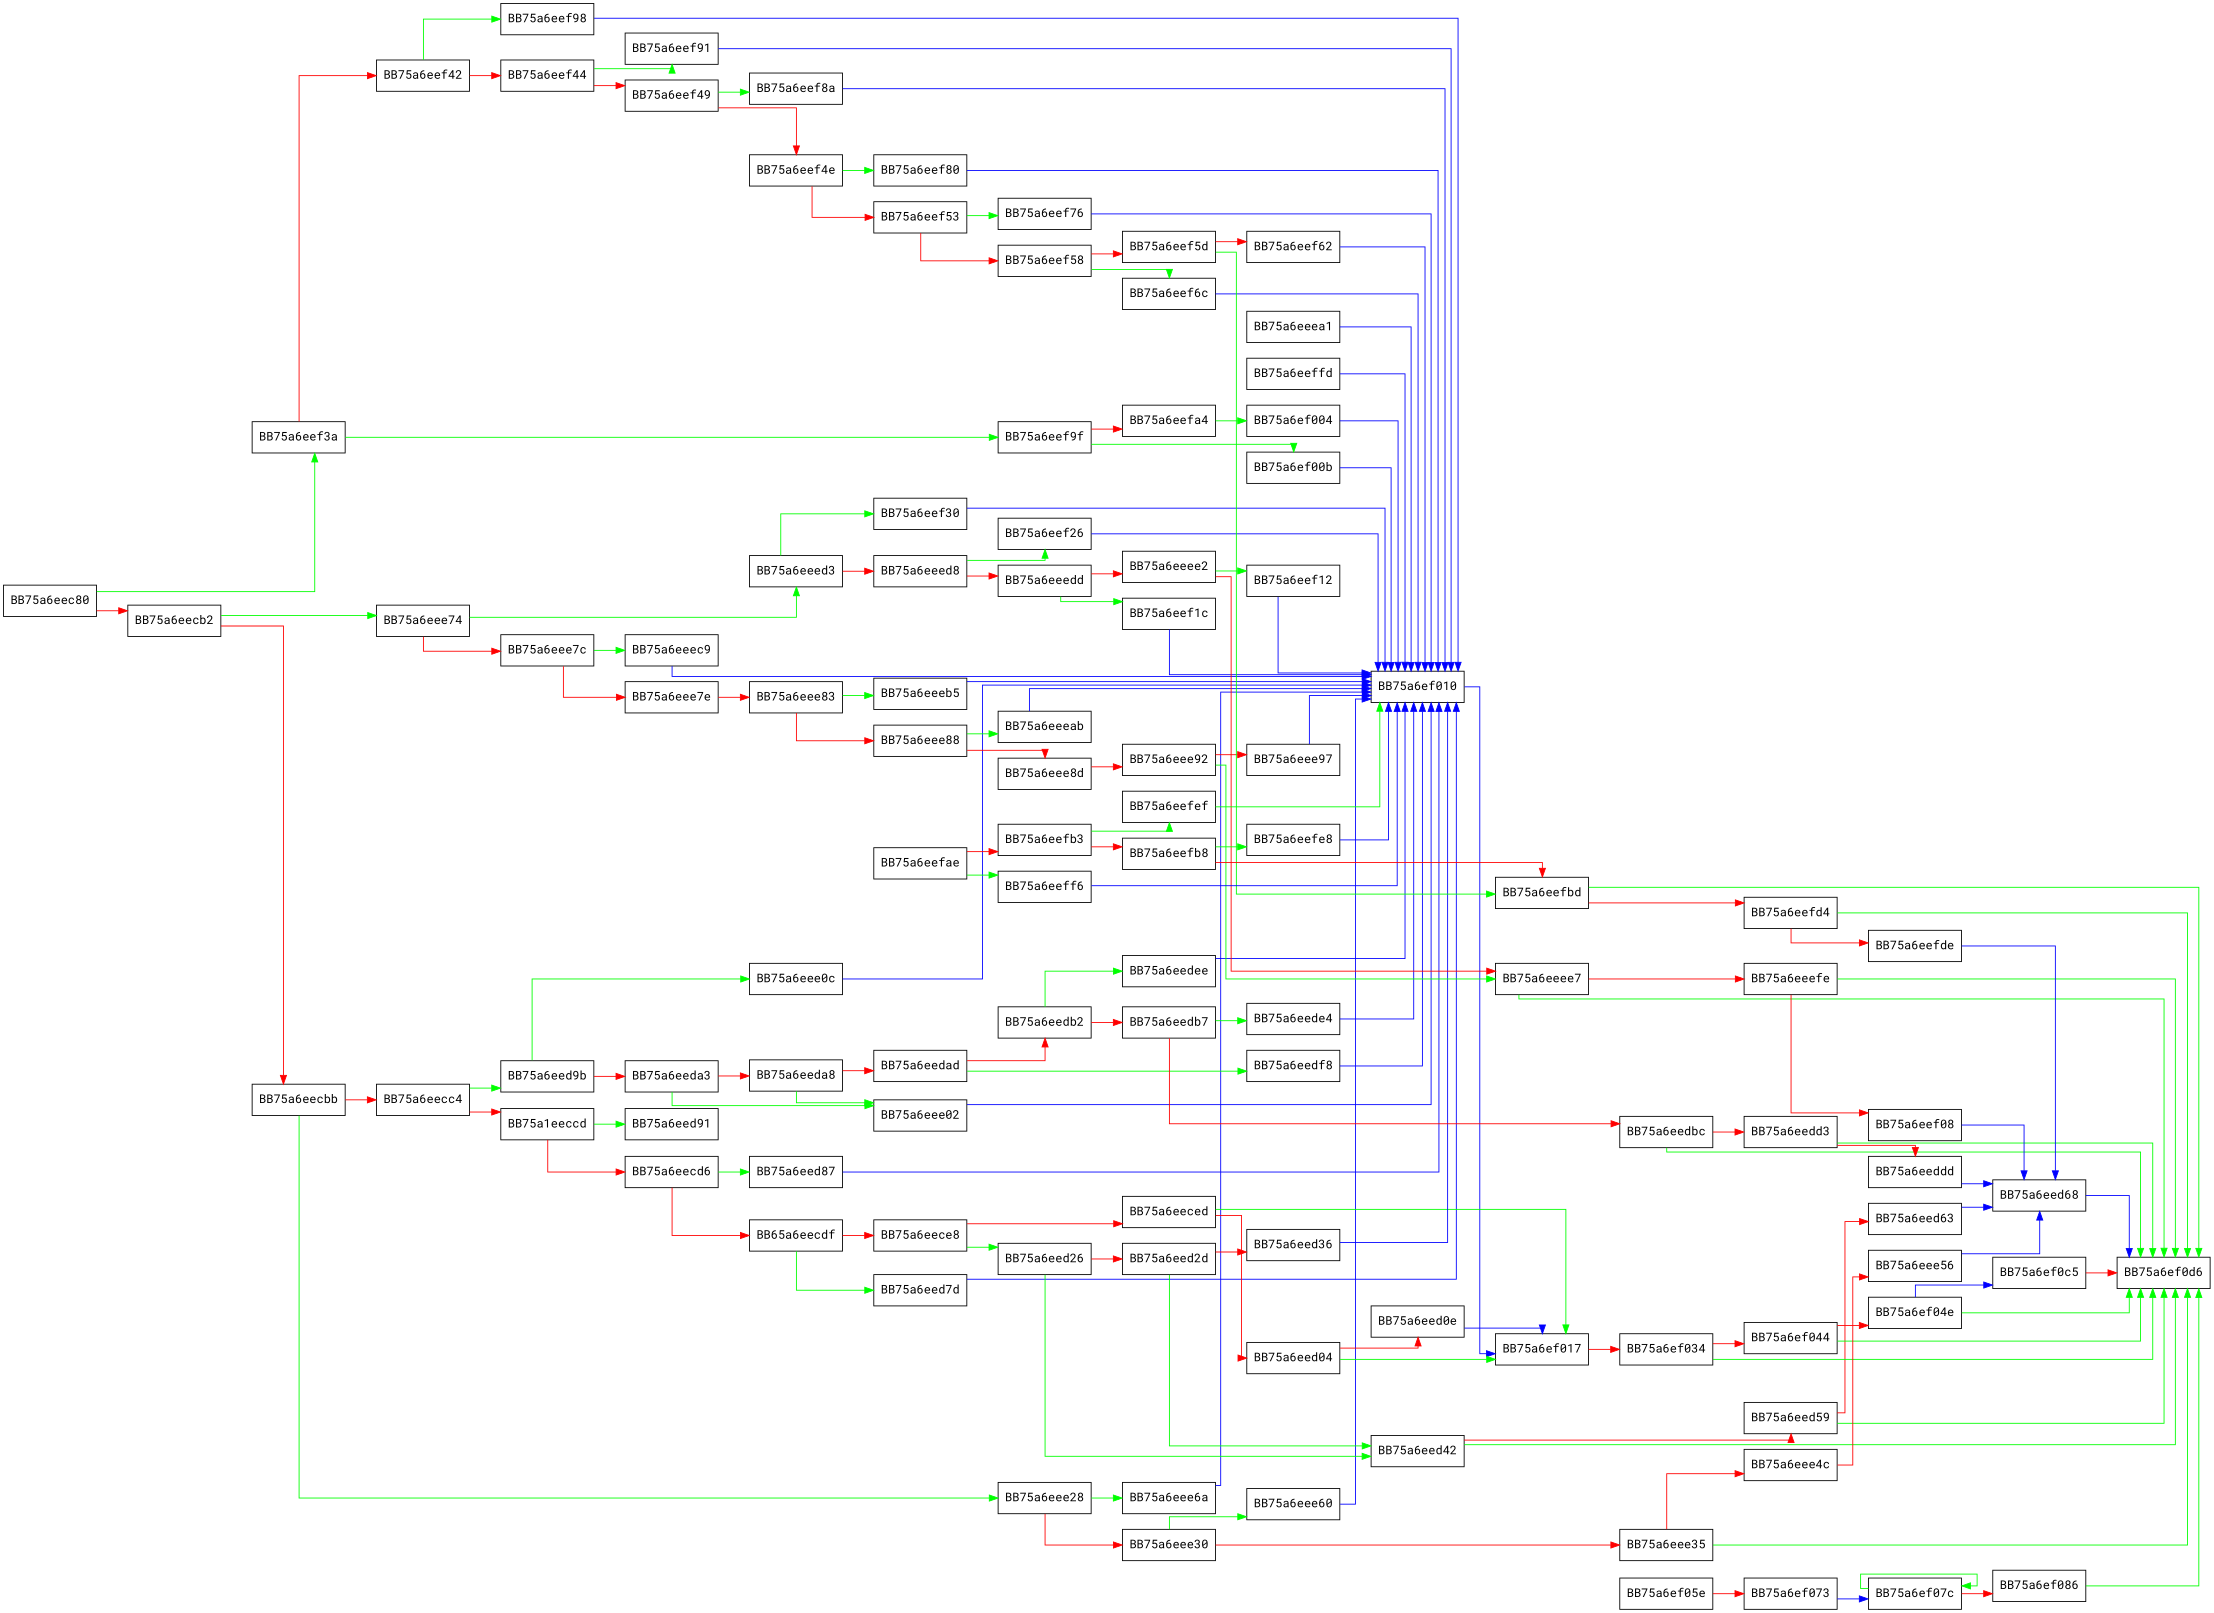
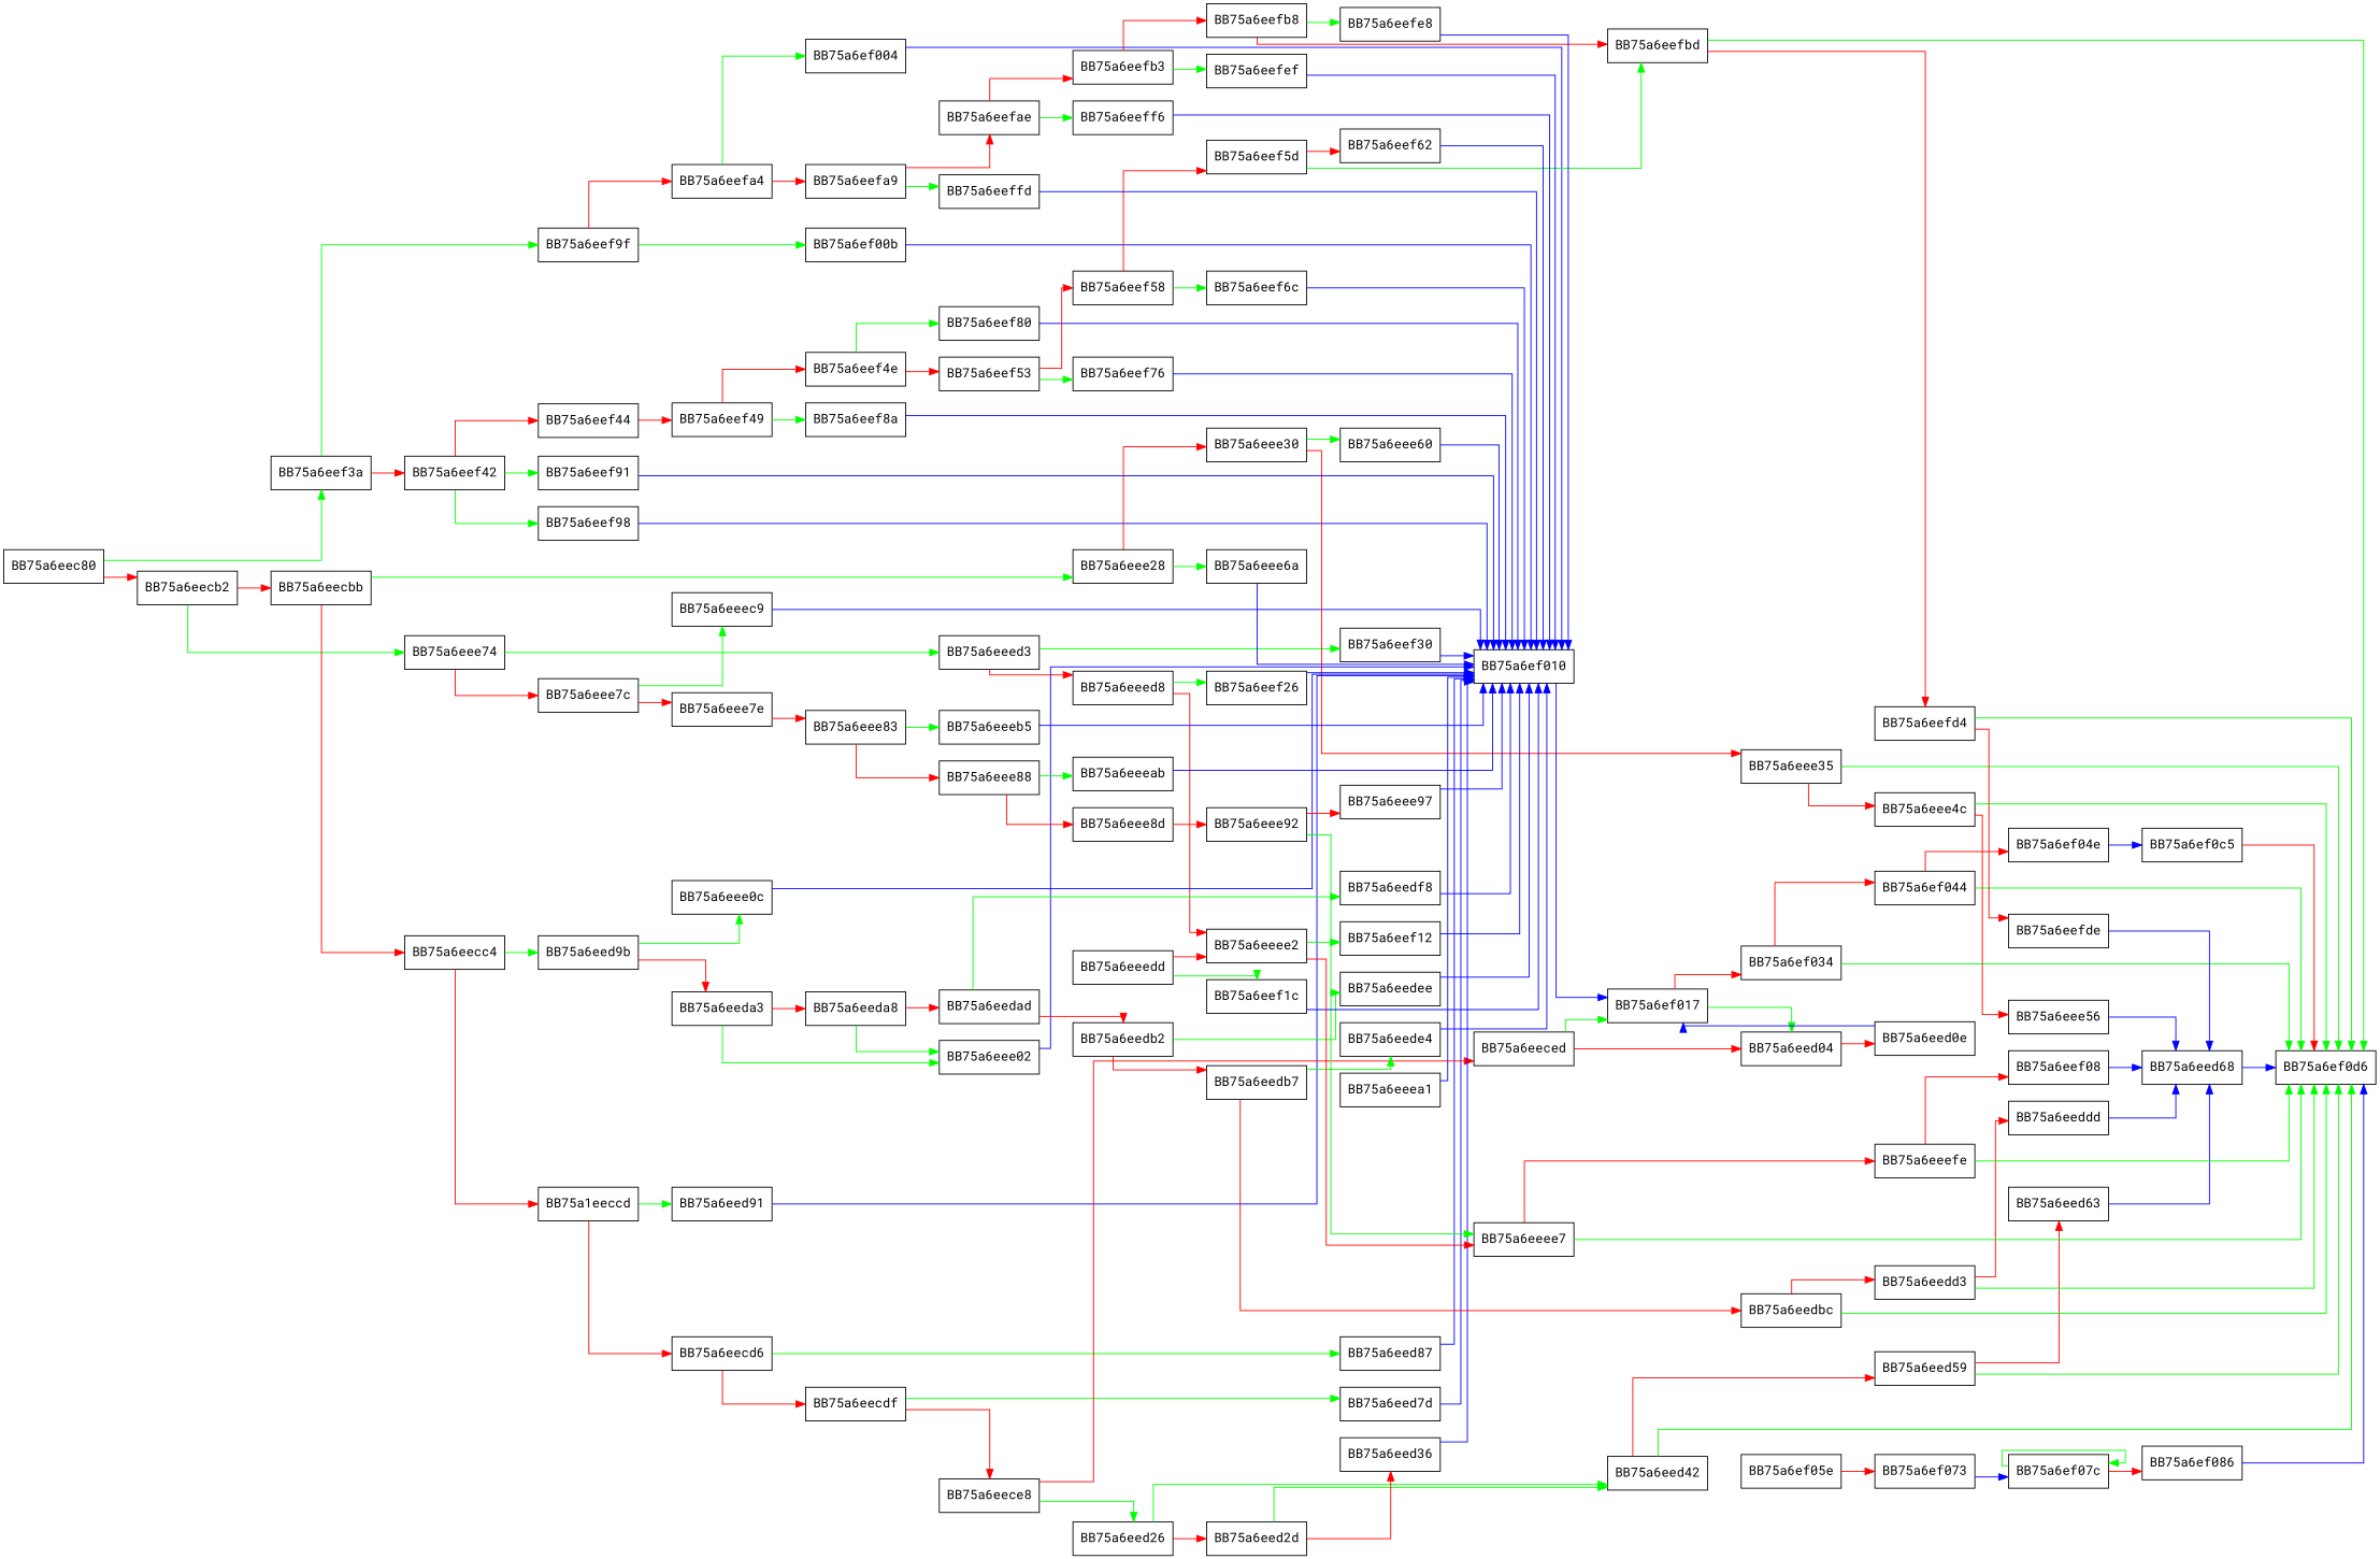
  digraph {
    fontname="Roboto Mono"
    rankdir=LR
    splines=ortho
    node [fontname="Roboto Mono" shape=box]
    edge [color=red fontname="Roboto Mono"]
    BB75a6eec80
    BB75a6eef3a
    BB75a6eecb2
    BB75a6eef9f
    BB75a6eef42
    BB75a6eee74
    BB75a6eecbb
    BB75a6ef00b
    BB75a6eefa4
    BB75a6eef98
    BB75a6eef44
    BB75a6eeed3
    BB75a6eee7c
    BB75a6eee28
    BB75a6eecc4
    BB75a6eef30
    BB75a6eeed8
    BB75a6eeec9
    BB75a6eee7e
    BB75a6eee6a
    BB75a6eee30
    BB75a6eed9b
    n23 [label=BB75a1eeccd]
    BB75a6ef010
    BB75a6eee60
    BB75a6eee35
    BB75a6eee0c
    BB75a6eeda3
    BB75a6eed91
    BB75a6eecd6
    BB75a6eee02
    BB75a6eeda8
    BB75a6eed87
-   BB75a6eecdf [label=BB65a6eecdf]
+   BB75a6eecdf
    BB75a6ef017
    BB75a6eed7d
    BB75a6eece8
    BB75a6eed26
    BB75a6eeced
    BB75a6eed42
    BB75a6eed2d
    BB75a6eed04
    BB75a6ef0d6
    BB75a6eed59
    BB75a6eed36
    BB75a6ef034
    BB75a6eed0e
    BB75a6ef044
    BB75a6eed63
    BB75a6eed68
    BB75a6eedad
    BB75a6eedf8
    BB75a6eedb2
    BB75a6eedee
    BB75a6eedb7
    BB75a6eede4
    BB75a6eedbc
    BB75a6eedd3
    BB75a6eeddd
    BB75a6eee4c
    BB75a6eee56
    BB75a6eef26
    BB75a6eeedd
    BB75a6eee83
    BB75a6eeeb5
    BB75a6eee88
    BB75a6eeeab
    BB75a6eee8d
    BB75a6eee92
    BB75a6eeea1
    BB75a6eeee7
    BB75a6eee97
    BB75a6eeefe
    BB75a6eef08
    BB75a6eef1c
    BB75a6eeee2
    BB75a6eef12
    BB75a6ef004
+   BB75a6eefa9
    BB75a6eef91
    BB75a6eef49
    BB75a6eef8a
    BB75a6eef4e
    BB75a6eef80
    BB75a6eef53
    BB75a6eef76
    BB75a6eef58
    BB75a6eef6c
    BB75a6eef5d
    BB75a6eefbd
    BB75a6eef62
    BB75a6eefd4
    BB75a6eefde
    BB75a6eeffd
    BB75a6eefae
    BB75a6eeff6
    BB75a6eefb3
    BB75a6eefef
    BB75a6eefb8
    BB75a6eefe8
    BB75a6ef073
    BB75a6ef07c
    BB75a6ef05e
    BB75a6ef04e
    BB75a6ef0c5
    BB75a6ef086
    BB75a6eec80 -> BB75a6eef3a [color=green]
    BB75a6eec80 -> BB75a6eecb2
    BB75a6eef3a -> BB75a6eef9f [color=green]
    BB75a6eef3a -> BB75a6eef42
    BB75a6eecb2 -> BB75a6eee74 [color=green]
    BB75a6eecb2 -> BB75a6eecbb
    BB75a6eef9f -> BB75a6ef00b [color=green]
    BB75a6eef9f -> BB75a6eefa4
    BB75a6eef42 -> BB75a6eef98 [color=green]
    BB75a6eef42 -> BB75a6eef44
    BB75a6eee74 -> BB75a6eeed3 [color=green]
    BB75a6eee74 -> BB75a6eee7c
    BB75a6eecbb -> BB75a6eee28 [color=green]
    BB75a6eecbb -> BB75a6eecc4
    BB75a6ef00b -> BB75a6ef010 [color=blue]
    BB75a6eefa4 -> BB75a6ef004 [color=green]
+   BB75a6eefa4 -> BB75a6eefa9
    BB75a6eef98 -> BB75a6ef010 [color=blue]
-   BB75a6eef44 -> BB75a6eef91 [color=green]
+   BB75a6eef42 -> BB75a6eef91 [color=green]
    BB75a6eef44 -> BB75a6eef49
    BB75a6eeed3 -> BB75a6eef30 [color=green]
    BB75a6eeed3 -> BB75a6eeed8
    BB75a6eee7c -> BB75a6eeec9 [color=green]
    BB75a6eee7c -> BB75a6eee7e
    BB75a6eee28 -> BB75a6eee6a [color=green]
    BB75a6eee28 -> BB75a6eee30
    BB75a6eecc4 -> BB75a6eed9b [color=green]
    BB75a6eecc4 -> n23
    BB75a6eef30 -> BB75a6ef010 [color=blue]
    BB75a6eeed8 -> BB75a6eef26 [color=green]
-   BB75a6eeed8 -> BB75a6eeedd
+   BB75a6eeed8 -> BB75a6eeee2
    BB75a6eeec9 -> BB75a6ef010 [color=blue]
    BB75a6eee7e -> BB75a6eee83
    BB75a6eee6a -> BB75a6ef010 [color=blue]
    BB75a6eee30 -> BB75a6eee60 [color=green]
    BB75a6eee30 -> BB75a6eee35
    BB75a6eed9b -> BB75a6eee0c [color=green]
    BB75a6eed9b -> BB75a6eeda3
    n23 -> BB75a6eed91 [color=green]
    n23 -> BB75a6eecd6
    BB75a6ef010 -> BB75a6ef017 [color=blue]
    BB75a6eee60 -> BB75a6ef010 [color=blue]
    BB75a6eee35 -> BB75a6ef0d6 [color=green]
    BB75a6eee35 -> BB75a6eee4c
    BB75a6eee0c -> BB75a6ef010 [color=blue]
    BB75a6eeda3 -> BB75a6eee02 [color=green]
    BB75a6eeda3 -> BB75a6eeda8
+   BB75a6eed91 -> BB75a6ef010 [color=blue]
    BB75a6eecd6 -> BB75a6eed87 [color=green]
    BB75a6eecd6 -> BB75a6eecdf
    BB75a6eee02 -> BB75a6ef010 [color=blue]
    BB75a6eeda8 -> BB75a6eee02 [color=green]
    BB75a6eeda8 -> BB75a6eedad
    BB75a6eed87 -> BB75a6ef010 [color=blue]
    BB75a6eecdf -> BB75a6eed7d [color=green]
    BB75a6eecdf -> BB75a6eece8
    BB75a6ef017 -> BB75a6ef034
    BB75a6eed7d -> BB75a6ef010 [color=blue]
    BB75a6eece8 -> BB75a6eed26 [color=green]
    BB75a6eece8 -> BB75a6eeced
    BB75a6eed26 -> BB75a6eed42 [color=green]
    BB75a6eed26 -> BB75a6eed2d
    BB75a6eeced -> BB75a6ef017 [color=green]
    BB75a6eeced -> BB75a6eed04
    BB75a6eed42 -> BB75a6ef0d6 [color=green]
    BB75a6eed42 -> BB75a6eed59
    BB75a6eed2d -> BB75a6eed42 [color=green]
    BB75a6eed2d -> BB75a6eed36
-   BB75a6eed04 -> BB75a6ef017 [color=green]
+   BB75a6ef017 -> BB75a6eed04 [color=green]
    BB75a6eed04 -> BB75a6eed0e
    BB75a6eed59 -> BB75a6ef0d6 [color=green]
    BB75a6eed59 -> BB75a6eed63
    BB75a6eed36 -> BB75a6ef010 [color=blue]
    BB75a6ef034 -> BB75a6ef0d6 [color=green]
    BB75a6ef034 -> BB75a6ef044
    BB75a6eed0e -> BB75a6ef017 [color=blue]
    BB75a6ef044 -> BB75a6ef0d6 [color=green]
    BB75a6ef044 -> BB75a6ef04e
    BB75a6eed63 -> BB75a6eed68 [color=blue]
    BB75a6eed68 -> BB75a6ef0d6 [color=blue]
    BB75a6eedad -> BB75a6eedf8 [color=green]
    BB75a6eedad -> BB75a6eedb2
    BB75a6eedf8 -> BB75a6ef010 [color=blue]
    BB75a6eedb2 -> BB75a6eedee [color=green]
    BB75a6eedb2 -> BB75a6eedb7
    BB75a6eedee -> BB75a6ef010 [color=blue]
    BB75a6eedb7 -> BB75a6eede4 [color=green]
    BB75a6eedb7 -> BB75a6eedbc
    BB75a6eede4 -> BB75a6ef010 [color=blue]
    BB75a6eedbc -> BB75a6ef0d6 [color=green]
    BB75a6eedbc -> BB75a6eedd3
    BB75a6eedd3 -> BB75a6ef0d6 [color=green]
    BB75a6eedd3 -> BB75a6eeddd
    BB75a6eeddd -> BB75a6eed68 [color=blue]
-   BB75a6ef04e -> BB75a6ef0d6 [color=green]
+   BB75a6eee4c -> BB75a6ef0d6 [color=green]
    BB75a6eee4c -> BB75a6eee56
    BB75a6eee56 -> BB75a6eed68 [color=blue]
    BB75a6eef26 -> BB75a6ef010 [color=blue]
    BB75a6eeedd -> BB75a6eef1c [color=green]
    BB75a6eeedd -> BB75a6eeee2
    BB75a6eee83 -> BB75a6eeeb5 [color=green]
    BB75a6eee83 -> BB75a6eee88
    BB75a6eeeb5 -> BB75a6ef010 [color=blue]
    BB75a6eee88 -> BB75a6eeeab [color=green]
    BB75a6eee88 -> BB75a6eee8d
    BB75a6eeeab -> BB75a6ef010 [color=blue]
    BB75a6eee8d -> BB75a6eee92
    BB75a6eee92 -> BB75a6eeee7 [color=green]
    BB75a6eee92 -> BB75a6eee97
    BB75a6eeea1 -> BB75a6ef010 [color=blue]
    BB75a6eeee7 -> BB75a6ef0d6 [color=green]
    BB75a6eeee7 -> BB75a6eeefe
    BB75a6eee97 -> BB75a6ef010 [color=blue]
    BB75a6eeefe -> BB75a6ef0d6 [color=green]
    BB75a6eeefe -> BB75a6eef08
    BB75a6eef08 -> BB75a6eed68 [color=blue]
    BB75a6eef1c -> BB75a6ef010 [color=blue]
    BB75a6eeee2 -> BB75a6eeee7
    BB75a6eeee2 -> BB75a6eef12 [color=green]
    BB75a6eef12 -> BB75a6ef010 [color=blue]
    BB75a6ef004 -> BB75a6ef010 [color=blue]
+   BB75a6eefa9 -> BB75a6eeffd [color=green]
+   BB75a6eefa9 -> BB75a6eefae
    BB75a6eef91 -> BB75a6ef010 [color=blue]
    BB75a6eef49 -> BB75a6eef8a [color=green]
    BB75a6eef49 -> BB75a6eef4e
    BB75a6eef8a -> BB75a6ef010 [color=blue]
    BB75a6eef4e -> BB75a6eef80 [color=green]
    BB75a6eef4e -> BB75a6eef53
    BB75a6eef80 -> BB75a6ef010 [color=blue]
    BB75a6eef53 -> BB75a6eef76 [color=green]
    BB75a6eef53 -> BB75a6eef58
    BB75a6eef76 -> BB75a6ef010 [color=blue]
    BB75a6eef58 -> BB75a6eef6c [color=green]
    BB75a6eef58 -> BB75a6eef5d
    BB75a6eef6c -> BB75a6ef010 [color=blue]
    BB75a6eef5d -> BB75a6eefbd [color=green]
    BB75a6eef5d -> BB75a6eef62
    BB75a6eefbd -> BB75a6ef0d6 [color=green]
    BB75a6eefbd -> BB75a6eefd4
    BB75a6eef62 -> BB75a6ef010 [color=blue]
    BB75a6eefd4 -> BB75a6ef0d6 [color=green]
    BB75a6eefd4 -> BB75a6eefde
    BB75a6eefde -> BB75a6eed68 [color=blue]
    BB75a6eeffd -> BB75a6ef010 [color=blue]
    BB75a6eefae -> BB75a6eeff6 [color=green]
    BB75a6eefae -> BB75a6eefb3
    BB75a6eeff6 -> BB75a6ef010 [color=blue]
    BB75a6eefb3 -> BB75a6eefef [color=green]
    BB75a6eefb3 -> BB75a6eefb8
-   BB75a6eefef -> BB75a6ef010 [color=green]
+   BB75a6eefef -> BB75a6ef010 [color=blue]
    BB75a6eefb8 -> BB75a6eefbd
    BB75a6eefb8 -> BB75a6eefe8 [color=green]
    BB75a6eefe8 -> BB75a6ef010 [color=blue]
    BB75a6ef073 -> BB75a6ef07c [color=blue]
    BB75a6ef07c -> BB75a6ef07c [color=green]
    BB75a6ef07c -> BB75a6ef086
    BB75a6ef05e -> BB75a6ef073
    BB75a6ef04e -> BB75a6ef0c5 [color=blue]
    BB75a6ef0c5 -> BB75a6ef0d6
-   BB75a6ef086 -> BB75a6ef0d6 [color=green]
+   BB75a6ef086 -> BB75a6ef0d6 [color=blue]
  }
